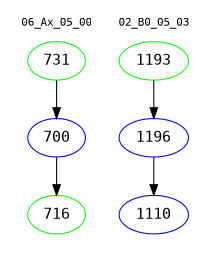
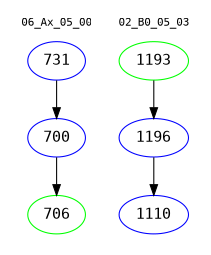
  digraph {
    fontname="DejaVu Sans Mono"
    node [color=green fontname="DejaVu Sans Mono"]
    edge [color=black fontname="DejaVu Sans Mono"]
-   n1 [label=731]
+   n1 [color=blue label=731]
    n2 [color=blue label=700]
-   n3 [label=716]
+   n3 [label=706]
    n4 [label=1193]
    n5 [color=blue label=1196]
    n6 [color=blue label=1110]
    subgraph cluster_1 {
      color=white
      fontsize=10
      label="06_Ax_05_00"
      n1
      n2
      n3
    }
    subgraph cluster_2 {
      color=white
      fontsize=10
      label="02_B0_05_03"
      n4
      n5
      n6
    }
    n1 -> n2
    n2 -> n3
    n4 -> n5
    n5 -> n6
  }
